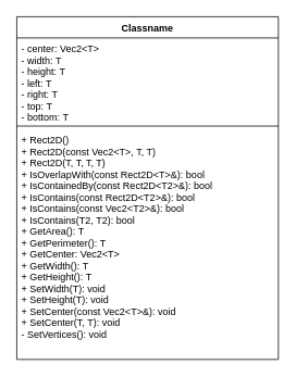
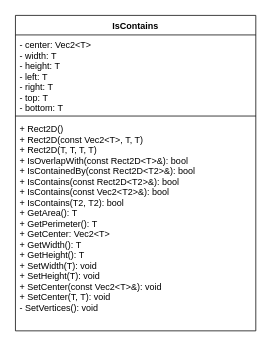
  <mxCell id="0" />
  <mxCell id="1" parent="0" />
- <mxCell id="2" value="Classname" style="swimlane;fontStyle=1;align=center;verticalAlign=top;childLayout=stackLayout;horizontal=1;startSize=26;horizontalStack=0;resizeParent=1;resizeParentMax=0;resizeLast=0;collapsible=1;marginBottom=0;" vertex="1" parent="1"><mxGeometry x="20" y="20" width="320" height="420" as="geometry" /></mxCell>
+ <mxCell id="2" value="IsContains" style="swimlane;fontStyle=1;align=center;verticalAlign=top;childLayout=stackLayout;horizontal=1;startSize=26;horizontalStack=0;resizeParent=1;resizeParentMax=0;resizeLast=0;collapsible=1;marginBottom=0;" vertex="1" parent="1"><mxGeometry x="20" y="20" width="320" height="420" as="geometry" /></mxCell>
  <mxCell id="3" value="- center: Vec2&lt;T&gt;&#10;- width: T&#10;- height: T&#10;- left: T&#10;- right: T&#10;- top: T&#10;- bottom: T" style="text;strokeColor=none;fillColor=none;align=left;verticalAlign=top;spacingLeft=4;spacingRight=4;overflow=hidden;rotatable=0;points=[[0,0.5],[1,0.5]];portConstraint=eastwest;" vertex="1" parent="2"><mxGeometry y="26" width="320" height="104" as="geometry" /></mxCell>
  <mxCell id="4" value="" style="line;strokeWidth=1;fillColor=none;align=left;verticalAlign=middle;spacingTop=-1;spacingLeft=3;spacingRight=3;rotatable=0;labelPosition=right;points=[];portConstraint=eastwest;" vertex="1" parent="2"><mxGeometry y="130" width="320" height="8" as="geometry" /></mxCell>
  <mxCell id="5" value="+ Rect2D()&#10;+ Rect2D(const Vec2&lt;T&gt;, T, T)&#10;+ Rect2D(T, T, T, T)&#10;+ IsOverlapWith(const Rect2D&lt;T&gt;&amp;): bool&#10;+ IsContainedBy(const Rect2D&lt;T2&gt;&amp;): bool&#10;+ IsContains(const Rect2D&lt;T2&gt;&amp;): bool&#10;+ IsContains(const Vec2&lt;T2&gt;&amp;): bool&#10;+ IsContains(T2, T2): bool&#10;+ GetArea(): T&#10;+ GetPerimeter(): T&#10;+ GetCenter: Vec2&lt;T&gt;&#10;+ GetWidth(): T&#10;+ GetHeight(): T&#10;+ SetWidth(T): void&#10;+ SetHeight(T): void&#10;+ SetCenter(const Vec2&lt;T&gt;&amp;): void&#10;+ SetCenter(T, T): void&#10;- SetVertices(): void" style="text;strokeColor=none;fillColor=none;align=left;verticalAlign=top;spacingLeft=4;spacingRight=4;overflow=hidden;rotatable=0;points=[[0,0.5],[1,0.5]];portConstraint=eastwest;" vertex="1" parent="2"><mxGeometry y="138" width="320" height="282" as="geometry" /></mxCell>
